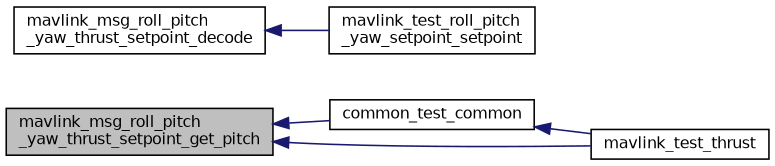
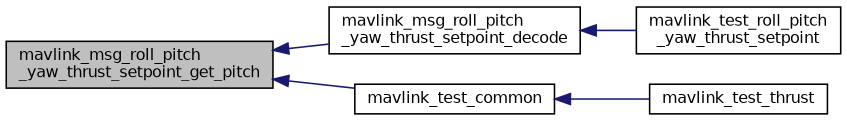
  digraph {
    rankdir=LR
    node [color=black fillcolor=white fontname=Helvetica fontsize=10 shape=record style=filled]
    edge [color=midnightblue dir=back fontname=Helvetica fontsize=10 labelfontname=Helvetica labelfontsize=10 style=solid]
    n1 [fillcolor=grey75 fontcolor=black height=0.2 label="mavlink_msg_roll_pitch\l_yaw_thrust_setpoint_get_pitch" width=0.4]
    n2 [height=0.2 label="mavlink_msg_roll_pitch\l_yaw_thrust_setpoint_decode" width=0.4]
-   n3 [height=0.2 label=common_test_common width=0.4]
-   n4 [height=0.2 label="mavlink_test_roll_pitch\l_yaw_setpoint_setpoint" width=0.4]
+   n3 [height=0.2 label=mavlink_test_common width=0.4]
+   n4 [height=0.2 label="mavlink_test_roll_pitch\l_yaw_thrust_setpoint" width=0.4]
    n5 [height=0.2 label=mavlink_test_thrust width=0.4]
-   n1 -> n5
+   n1 -> n2
    n1 -> n3
    n2 -> n4
    n3 -> n5
  }
